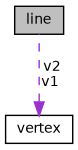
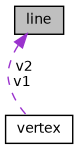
  digraph {
    node [color=black fontname=Helvetica fontsize=10 shape=record style=filled]
    n1 [fillcolor=grey75 fontcolor=black height=0.2 label=line width=0.4]
    n2 [fillcolor=white height=0.2 label=vertex width=0.4]
-   n2 -> n1 [color=darkorchid3 dir=back fontname=Helvetica fontsize=10 label=" v2\nv1" labelfontname=Helvetica labelfontsize=10 style=dashed]
+   n1 -> n2 [color=darkorchid3 dir=back fontname=Helvetica fontsize=10 label=" v2\nv1" labelfontname=Helvetica labelfontsize=10 style=dashed]
  }
